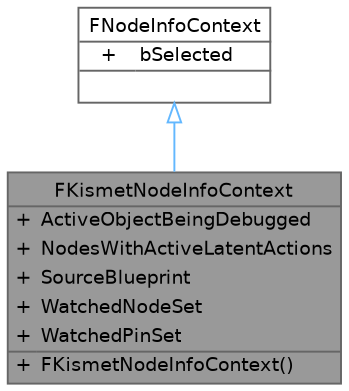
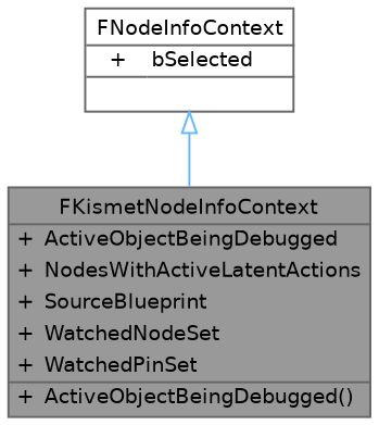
  digraph {
    node [color=gray40 fontname=Helvetica fontsize=10 shape=plain style=filled]
-   n1 [fillcolor=grey60 fontcolor=black height=0.2 label=<<TABLE CELLBORDER="0" BORDER="1"><TR><TD COLSPAN="2" CELLPADDING="1" CELLSPACING="0">FKismetNodeInfoContext</TD></TR> <HR/> <TR><TD VALIGN="top" CELLPADDING="1" CELLSPACING="0">+</TD><TD VALIGN="top" ALIGN="LEFT" CELLPADDING="1" CELLSPACING="0">ActiveObjectBeingDebugged<BR ALIGN="LEFT"/></TD></TR> <TR><TD VALIGN="top" CELLPADDING="1" CELLSPACING="0">+</TD><TD VALIGN="top" ALIGN="LEFT" CELLPADDING="1" CELLSPACING="0">NodesWithActiveLatentActions<BR ALIGN="LEFT"/></TD></TR> <TR><TD VALIGN="top" CELLPADDING="1" CELLSPACING="0">+</TD><TD VALIGN="top" ALIGN="LEFT" CELLPADDING="1" CELLSPACING="0">SourceBlueprint<BR ALIGN="LEFT"/></TD></TR> <TR><TD VALIGN="top" CELLPADDING="1" CELLSPACING="0">+</TD><TD VALIGN="top" ALIGN="LEFT" CELLPADDING="1" CELLSPACING="0">WatchedNodeSet<BR ALIGN="LEFT"/></TD></TR> <TR><TD VALIGN="top" CELLPADDING="1" CELLSPACING="0">+</TD><TD VALIGN="top" ALIGN="LEFT" CELLPADDING="1" CELLSPACING="0">WatchedPinSet<BR ALIGN="LEFT"/></TD></TR> <HR/> <TR><TD VALIGN="top" CELLPADDING="1" CELLSPACING="0">+</TD><TD VALIGN="top" ALIGN="LEFT" CELLPADDING="1" CELLSPACING="0">FKismetNodeInfoContext()<BR ALIGN="LEFT"/></TD></TR> </TABLE>> width=0.4]
+   n1 [fillcolor=grey60 fontcolor=black height=0.2 label=<<TABLE CELLBORDER="0" BORDER="1"><TR><TD COLSPAN="2" CELLPADDING="1" CELLSPACING="0">FKismetNodeInfoContext</TD></TR> <HR/> <TR><TD VALIGN="top" CELLPADDING="1" CELLSPACING="0">+</TD><TD VALIGN="top" ALIGN="LEFT" CELLPADDING="1" CELLSPACING="0">ActiveObjectBeingDebugged<BR ALIGN="LEFT"/></TD></TR> <TR><TD VALIGN="top" CELLPADDING="1" CELLSPACING="0">+</TD><TD VALIGN="top" ALIGN="LEFT" CELLPADDING="1" CELLSPACING="0">NodesWithActiveLatentActions<BR ALIGN="LEFT"/></TD></TR> <TR><TD VALIGN="top" CELLPADDING="1" CELLSPACING="0">+</TD><TD VALIGN="top" ALIGN="LEFT" CELLPADDING="1" CELLSPACING="0">SourceBlueprint<BR ALIGN="LEFT"/></TD></TR> <TR><TD VALIGN="top" CELLPADDING="1" CELLSPACING="0">+</TD><TD VALIGN="top" ALIGN="LEFT" CELLPADDING="1" CELLSPACING="0">WatchedNodeSet<BR ALIGN="LEFT"/></TD></TR> <TR><TD VALIGN="top" CELLPADDING="1" CELLSPACING="0">+</TD><TD VALIGN="top" ALIGN="LEFT" CELLPADDING="1" CELLSPACING="0">WatchedPinSet<BR ALIGN="LEFT"/></TD></TR> <HR/> <TR><TD VALIGN="top" CELLPADDING="1" CELLSPACING="0">+</TD><TD VALIGN="top" ALIGN="LEFT" CELLPADDING="1" CELLSPACING="0">ActiveObjectBeingDebugged()<BR ALIGN="LEFT"/></TD></TR> </TABLE>> width=0.4]
    n2 [fillcolor=white height=0.2 label=<<TABLE CELLBORDER="0" BORDER="1"><TR><TD COLSPAN="2" CELLPADDING="1" CELLSPACING="0">FNodeInfoContext</TD></TR> <HR/> <TR><TD VALIGN="top" CELLPADDING="1" CELLSPACING="0">+</TD><TD VALIGN="top" ALIGN="LEFT" CELLPADDING="1" CELLSPACING="0">bSelected<BR ALIGN="LEFT"/></TD></TR> <HR/> <TR><TD COLSPAN="2" CELLPADDING="1" CELLSPACING="0">&nbsp;</TD></TR> </TABLE>> width=0.4]
    n2 -> n1 [arrowtail=onormal color=steelblue1 dir=back fontname=Helvetica fontsize=10 labelfontname=Helvetica labelfontsize=10 style=solid]
  }
